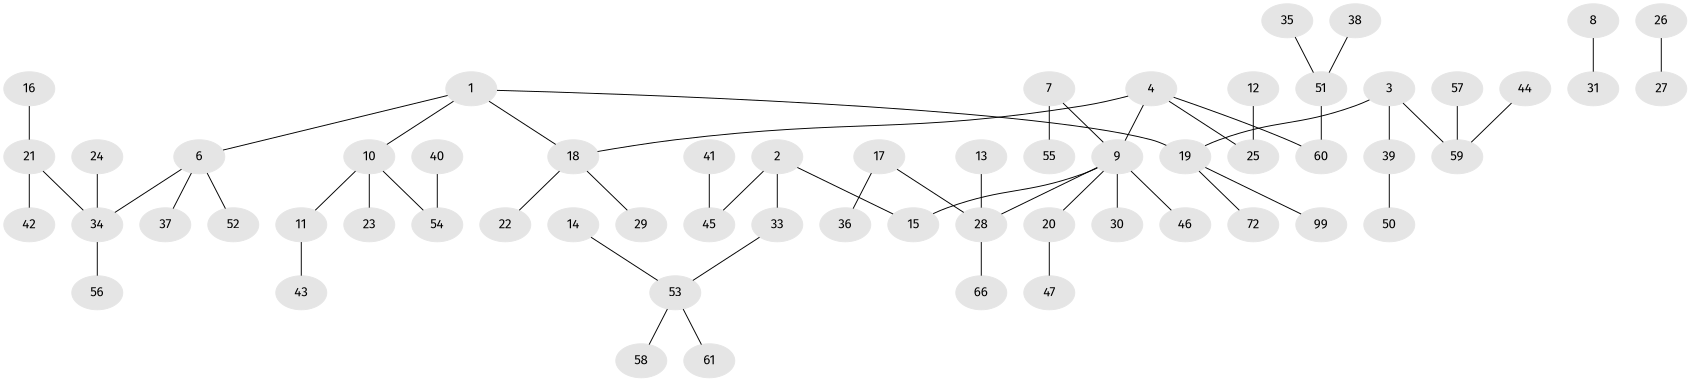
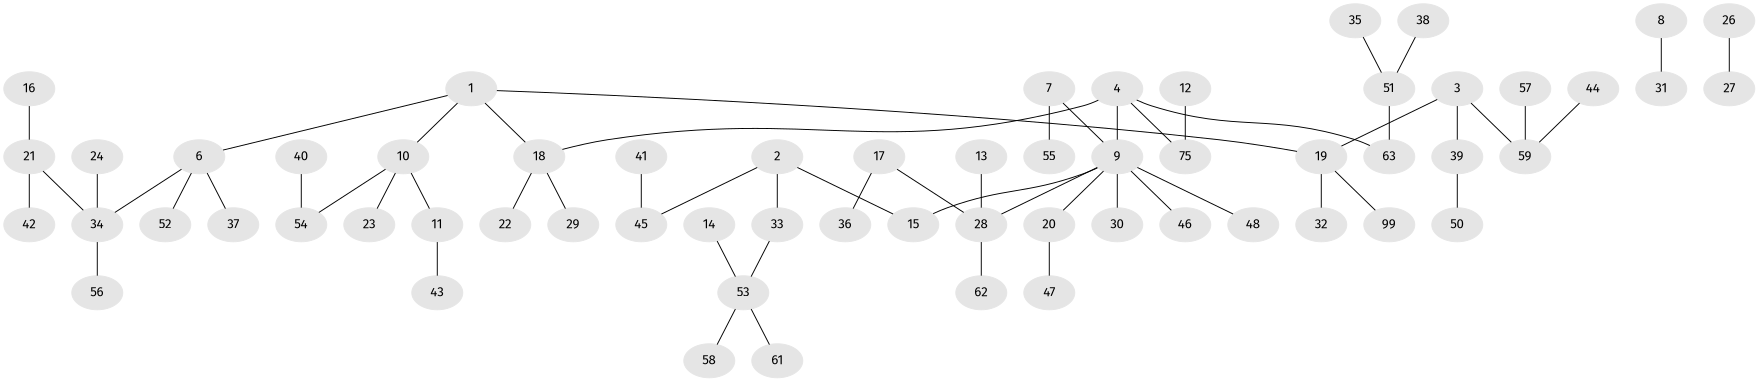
  graph {
    fontname="Fira Sans"
    node [color=gray90 fontname="Fira Sans" style=filled]
    edge [fontname="Fira Sans" weight=1.0]
    1
    6
    10
    18
    19
    34
    37
    52
    11
    23
    54
    22
    29
-   32 [label=72]
+   32
    n15 [label=99]
    2
    15
    33
    45
    53
    3
    39
    59
    50
    4
    9
-   25
-   60
+   25 [label=75]
+   60 [label=63]
    28
    20
    30
    46
+   48
    56
    7
    55
    8
    31
-   62 [label=66]
+   62
    47
    43
    12
    13
    14
    58
    61
    16
    21
    42
    17
    36
    24
    26
    27
    35
    51
    38
    40
    41
    44
    57
    1 -- 6
    1 -- 10
    1 -- 18
    1 -- 19
    6 -- 34
    6 -- 37
    6 -- 52
    10 -- 11
    10 -- 23
    10 -- 54
    18 -- 22
    18 -- 29
    19 -- 32
    19 -- n15
    34 -- 56
    11 -- 43
    2 -- 15
    2 -- 33
    2 -- 45
    33 -- 53
    53 -- 58
    53 -- 61
    3 -- 19
    3 -- 39
    3 -- 59
    39 -- 50
    4 -- 18
    4 -- 9
    4 -- 25
    4 -- 60
    9 -- 15
    9 -- 28
    9 -- 20
    9 -- 30
    9 -- 46
+   9 -- 48
    28 -- 62
    20 -- 47
    7 -- 9
    7 -- 55
    8 -- 31
    12 -- 25
    13 -- 28
    14 -- 53
    16 -- 21
    21 -- 34
    21 -- 42
    17 -- 28
    17 -- 36
    24 -- 34
    26 -- 27
    35 -- 51
    51 -- 60
    38 -- 51
    40 -- 54
    41 -- 45
    44 -- 59
    57 -- 59
  }
